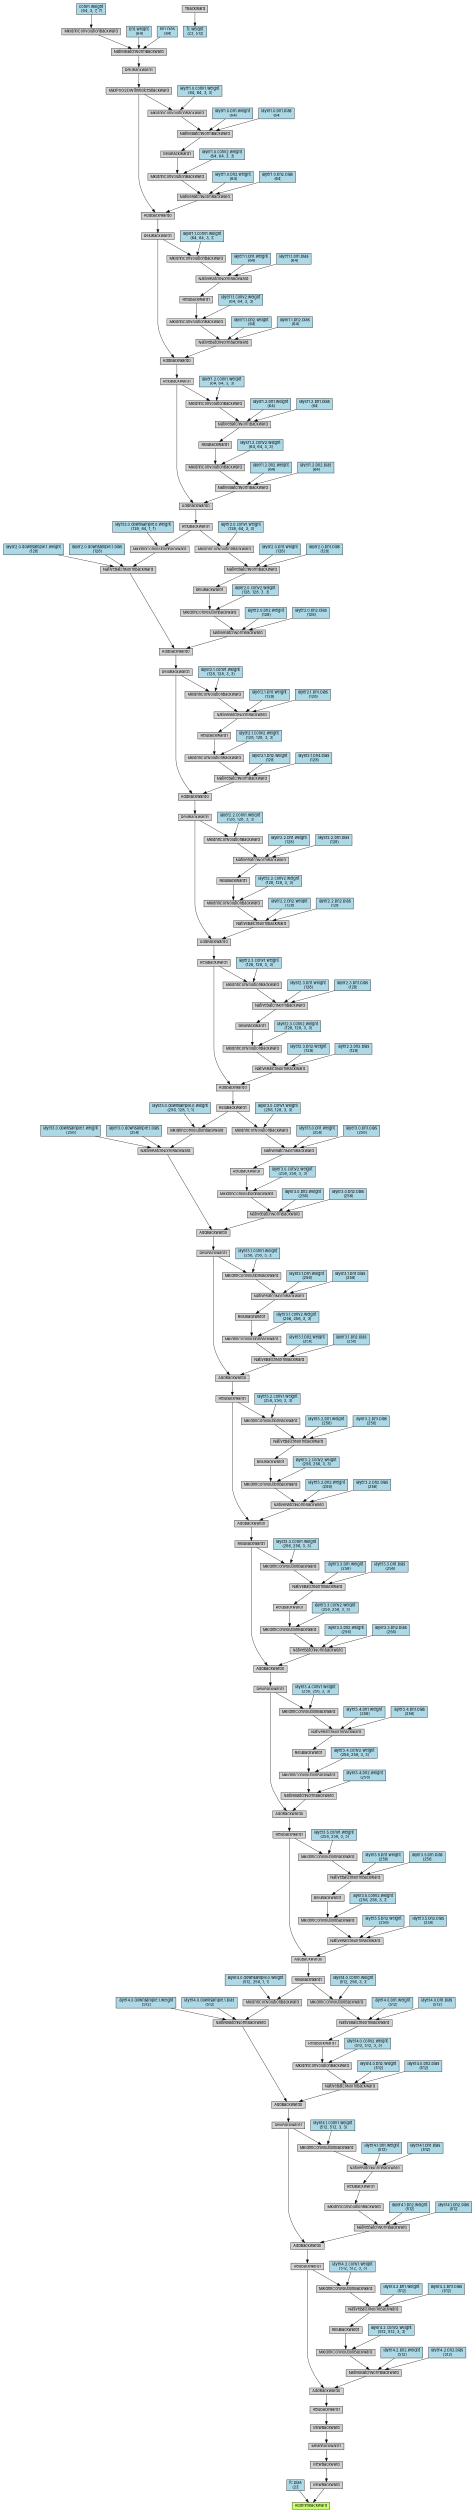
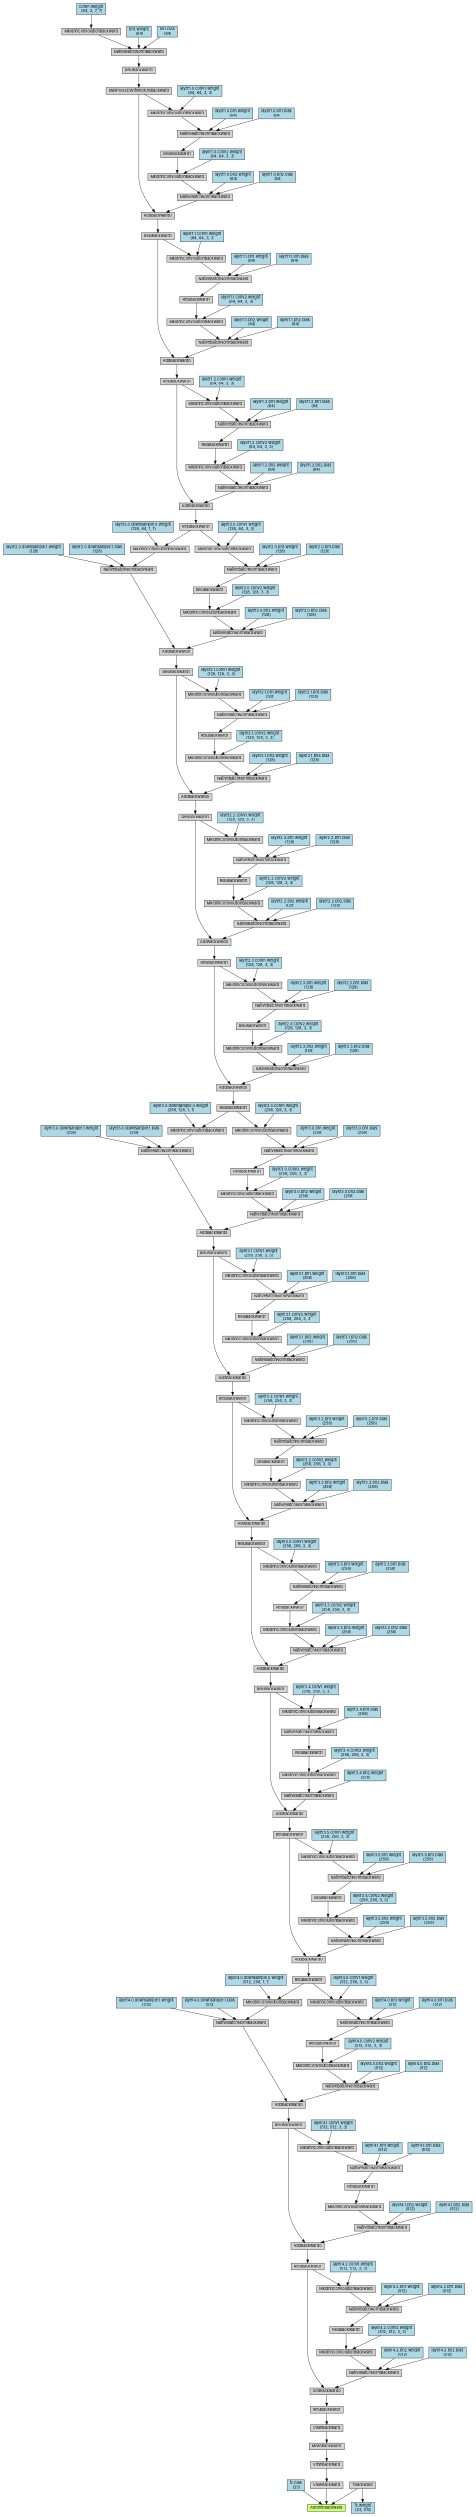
  digraph {
    fontname=Inter
    node [align=left fontname=Inter fontsize=12 ranksep=0.1 shape=box style=filled]
    edge [fontname=Inter]
    n1 [fillcolor=darkolivegreen1 height=0.2 label=AddmmBackward]
    n2 [fillcolor=lightblue height=0.2 label="fc.bias\n (23)"]
    n3 [height=0.2 label=ViewBackward]
    n4 [height=0.2 label=ViewBackward]
    n5 [height=0.2 label=MeanBackward1]
    n6 [height=0.2 label=ViewBackward]
    n7 [height=0.2 label=ReluBackward1]
    n8 [height=0.2 label=AddBackward0]
    n9 [height=0.2 label=NativeBatchNormBackward]
    n10 [height=0.2 label=MkldnnConvolutionBackward]
    n11 [height=0.2 label=ReluBackward1]
    n12 [height=0.2 label=NativeBatchNormBackward]
    n13 [height=0.2 label=MkldnnConvolutionBackward]
    n14 [height=0.2 label=ReluBackward1]
    n15 [height=0.2 label=AddBackward0]
    n16 [height=0.2 label=NativeBatchNormBackward]
    n17 [height=0.2 label=MkldnnConvolutionBackward]
    n18 [height=0.2 label=ReluBackward1]
    n19 [height=0.2 label=NativeBatchNormBackward]
    n20 [height=0.2 label=MkldnnConvolutionBackward]
    n21 [height=0.2 label=ReluBackward1]
    n22 [height=0.2 label=AddBackward0]
    n23 [height=0.2 label=NativeBatchNormBackward]
    n24 [height=0.2 label=MkldnnConvolutionBackward]
    n25 [height=0.2 label=ReluBackward1]
    n26 [height=0.2 label=NativeBatchNormBackward]
    n27 [height=0.2 label=MkldnnConvolutionBackward]
    n28 [height=0.2 label=ReluBackward1]
    n29 [height=0.2 label=MkldnnConvolutionBackward]
    n30 [height=0.2 label=NativeBatchNormBackward]
    n31 [height=0.2 label=AddBackward0]
    n32 [height=0.2 label=NativeBatchNormBackward]
    n33 [height=0.2 label=MkldnnConvolutionBackward]
    n34 [height=0.2 label=ReluBackward1]
    n35 [height=0.2 label=NativeBatchNormBackward]
    n36 [height=0.2 label=MkldnnConvolutionBackward]
    n37 [height=0.2 label=ReluBackward1]
    n38 [height=0.2 label=AddBackward0]
    n39 [height=0.2 label=NativeBatchNormBackward]
    n40 [height=0.2 label=MkldnnConvolutionBackward]
    n41 [height=0.2 label=ReluBackward1]
    n42 [height=0.2 label=NativeBatchNormBackward]
    n43 [height=0.2 label=MkldnnConvolutionBackward]
    n44 [height=0.2 label=ReluBackward1]
    n45 [height=0.2 label=AddBackward0]
    n46 [height=0.2 label=NativeBatchNormBackward]
    n47 [height=0.2 label=MkldnnConvolutionBackward]
    n48 [height=0.2 label=ReluBackward1]
    n49 [height=0.2 label=NativeBatchNormBackward]
    n50 [height=0.2 label=MkldnnConvolutionBackward]
    n51 [height=0.2 label=ReluBackward1]
    n52 [height=0.2 label=AddBackward0]
    n53 [height=0.2 label=NativeBatchNormBackward]
    n54 [height=0.2 label=MkldnnConvolutionBackward]
    n55 [height=0.2 label=ReluBackward1]
    n56 [height=0.2 label=NativeBatchNormBackward]
    n57 [height=0.2 label=MkldnnConvolutionBackward]
    n58 [height=0.2 label=ReluBackward1]
    n59 [height=0.2 label=AddBackward0]
    n60 [height=0.2 label=NativeBatchNormBackward]
    n61 [height=0.2 label=MkldnnConvolutionBackward]
    n62 [height=0.2 label=ReluBackward1]
    n63 [height=0.2 label=NativeBatchNormBackward]
    n64 [height=0.2 label=MkldnnConvolutionBackward]
    n65 [height=0.2 label=ReluBackward1]
    n66 [height=0.2 label=AddBackward0]
    n67 [height=0.2 label=NativeBatchNormBackward]
    n68 [height=0.2 label=MkldnnConvolutionBackward]
    n69 [height=0.2 label=ReluBackward1]
    n70 [height=0.2 label=NativeBatchNormBackward]
    n71 [height=0.2 label=MkldnnConvolutionBackward]
    n72 [height=0.2 label=ReluBackward1]
    n73 [height=0.2 label=MkldnnConvolutionBackward]
    n74 [height=0.2 label=NativeBatchNormBackward]
    n75 [height=0.2 label=AddBackward0]
    n76 [height=0.2 label=NativeBatchNormBackward]
    n77 [height=0.2 label=MkldnnConvolutionBackward]
    n78 [height=0.2 label=ReluBackward1]
    n79 [height=0.2 label=NativeBatchNormBackward]
    n80 [height=0.2 label=MkldnnConvolutionBackward]
    n81 [height=0.2 label=ReluBackward1]
    n82 [height=0.2 label=AddBackward0]
    n83 [height=0.2 label=NativeBatchNormBackward]
    n84 [height=0.2 label=MkldnnConvolutionBackward]
    n85 [height=0.2 label=ReluBackward1]
    n86 [height=0.2 label=NativeBatchNormBackward]
    n87 [height=0.2 label=MkldnnConvolutionBackward]
    n88 [height=0.2 label=ReluBackward1]
    n89 [height=0.2 label=AddBackward0]
    n90 [height=0.2 label=NativeBatchNormBackward]
    n91 [height=0.2 label=MkldnnConvolutionBackward]
    n92 [height=0.2 label=ReluBackward1]
    n93 [height=0.2 label=NativeBatchNormBackward]
    n94 [height=0.2 label=MkldnnConvolutionBackward]
    n95 [height=0.2 label=ReluBackward1]
    n96 [height=0.2 label=AddBackward0]
    n97 [height=0.2 label=NativeBatchNormBackward]
    n98 [height=0.2 label=MkldnnConvolutionBackward]
    n99 [height=0.2 label=ReluBackward1]
    n100 [height=0.2 label=NativeBatchNormBackward]
    n101 [height=0.2 label=MkldnnConvolutionBackward]
    n102 [height=0.2 label=ReluBackward1]
    n103 [height=0.2 label=MkldnnConvolutionBackward]
    n104 [height=0.2 label=NativeBatchNormBackward]
    n105 [height=0.2 label=AddBackward0]
    n106 [height=0.2 label=NativeBatchNormBackward]
    n107 [height=0.2 label=MkldnnConvolutionBackward]
    n108 [height=0.2 label=ReluBackward1]
    n109 [height=0.2 label=NativeBatchNormBackward]
    n110 [height=0.2 label=MkldnnConvolutionBackward]
    n111 [height=0.2 label=ReluBackward1]
    n112 [height=0.2 label=AddBackward0]
    n113 [height=0.2 label=NativeBatchNormBackward]
    n114 [height=0.2 label=MkldnnConvolutionBackward]
    n115 [height=0.2 label=ReluBackward1]
    n116 [height=0.2 label=NativeBatchNormBackward]
    n117 [height=0.2 label=MkldnnConvolutionBackward]
    n118 [height=0.2 label=ReluBackward1]
    n119 [height=0.2 label=AddBackward0]
    n120 [height=0.2 label=NativeBatchNormBackward]
    n121 [height=0.2 label=MkldnnConvolutionBackward]
    n122 [height=0.2 label=ReluBackward1]
    n123 [height=0.2 label=NativeBatchNormBackward]
    n124 [height=0.2 label=MkldnnConvolutionBackward]
    n125 [height=0.2 label=MaxPool2DWithIndicesBackward]
    n126 [height=0.2 label=ReluBackward1]
    n127 [height=0.2 label=NativeBatchNormBackward]
    n128 [height=0.2 label=MkldnnConvolutionBackward]
    n129 [fillcolor=lightblue height=0.2 label="conv1.weight\n (64, 3, 7, 7)"]
    n130 [fillcolor=lightblue height=0.2 label="bn1.weight\n (64)"]
    n131 [fillcolor=lightblue height=0.2 label="bn1.bias\n (64)"]
    n132 [fillcolor=lightblue height=0.2 label="layer1.0.conv1.weight\n (64, 64, 3, 3)"]
    n133 [fillcolor=lightblue height=0.2 label="layer1.0.bn1.weight\n (64)"]
    n134 [fillcolor=lightblue height=0.2 label="layer1.0.bn1.bias\n (64)"]
    n135 [fillcolor=lightblue height=0.2 label="layer1.0.conv2.weight\n (64, 64, 3, 3)"]
    n136 [fillcolor=lightblue height=0.2 label="layer1.0.bn2.weight\n (64)"]
    n137 [fillcolor=lightblue height=0.2 label="layer1.0.bn2.bias\n (64)"]
    n138 [fillcolor=lightblue height=0.2 label="layer1.1.conv1.weight\n (64, 64, 3, 3)"]
    n139 [fillcolor=lightblue height=0.2 label="layer1.1.bn1.weight\n (64)"]
    n140 [fillcolor=lightblue height=0.2 label="layer1.1.bn1.bias\n (64)"]
    n141 [fillcolor=lightblue height=0.2 label="layer1.1.conv2.weight\n (64, 64, 3, 3)"]
    n142 [fillcolor=lightblue height=0.2 label="layer1.1.bn2.weight\n (64)"]
    n143 [fillcolor=lightblue height=0.2 label="layer1.1.bn2.bias\n (64)"]
    n144 [fillcolor=lightblue height=0.2 label="layer1.2.conv1.weight\n (64, 64, 3, 3)"]
    n145 [fillcolor=lightblue height=0.2 label="layer1.2.bn1.weight\n (64)"]
    n146 [fillcolor=lightblue height=0.2 label="layer1.2.bn1.bias\n (64)"]
    n147 [fillcolor=lightblue height=0.2 label="layer1.2.conv2.weight\n (64, 64, 3, 3)"]
    n148 [fillcolor=lightblue height=0.2 label="layer1.2.bn2.weight\n (64)"]
    n149 [fillcolor=lightblue height=0.2 label="layer1.2.bn2.bias\n (64)"]
    n150 [fillcolor=lightblue height=0.2 label="layer2.0.conv1.weight\n (128, 64, 3, 3)"]
    n151 [fillcolor=lightblue height=0.2 label="layer2.0.bn1.weight\n (128)"]
    n152 [fillcolor=lightblue height=0.2 label="layer2.0.bn1.bias\n (128)"]
    n153 [fillcolor=lightblue height=0.2 label="layer2.0.conv2.weight\n (128, 128, 3, 3)"]
    n154 [fillcolor=lightblue height=0.2 label="layer2.0.bn2.weight\n (128)"]
    n155 [fillcolor=lightblue height=0.2 label="layer2.0.bn2.bias\n (128)"]
    n156 [fillcolor=lightblue height=0.2 label="layer2.0.downsample.0.weight\n (128, 64, 1, 1)"]
    n157 [fillcolor=lightblue height=0.2 label="layer2.0.downsample.1.weight\n (128)"]
    n158 [fillcolor=lightblue height=0.2 label="layer2.0.downsample.1.bias\n (128)"]
    n159 [fillcolor=lightblue height=0.2 label="layer2.1.conv1.weight\n (128, 128, 3, 3)"]
    n160 [fillcolor=lightblue height=0.2 label="layer2.1.bn1.weight\n (128)"]
    n161 [fillcolor=lightblue height=0.2 label="layer2.1.bn1.bias\n (128)"]
    n162 [fillcolor=lightblue height=0.2 label="layer2.1.conv2.weight\n (128, 128, 3, 3)"]
    n163 [fillcolor=lightblue height=0.2 label="layer2.1.bn2.weight\n (128)"]
    n164 [fillcolor=lightblue height=0.2 label="layer2.1.bn4.bias\n (128)"]
    n165 [fillcolor=lightblue height=0.2 label="layer2.2.conv1.weight\n (128, 128, 3, 3)"]
    n166 [fillcolor=lightblue height=0.2 label="layer2.2.bn1.weight\n (128)"]
    n167 [fillcolor=lightblue height=0.2 label="layer2.2.bn1.bias\n (128)"]
    n168 [fillcolor=lightblue height=0.2 label="layer2.2.conv2.weight\n (128, 128, 3, 3)"]
    n169 [fillcolor=lightblue height=0.2 label="layer2.2.bn2.weight\n (128)"]
    n170 [fillcolor=lightblue height=0.2 label="layer2.2.bn2.bias\n (128)"]
    n171 [fillcolor=lightblue height=0.2 label="layer2.3.conv1.weight\n (128, 128, 3, 3)"]
    n172 [fillcolor=lightblue height=0.2 label="layer2.3.bn1.weight\n (128)"]
    n173 [fillcolor=lightblue height=0.2 label="layer2.3.bn1.bias\n (128)"]
    n174 [fillcolor=lightblue height=0.2 label="layer2.3.conv2.weight\n (128, 128, 3, 3)"]
    n175 [fillcolor=lightblue height=0.2 label="layer2.3.bn2.weight\n (128)"]
    n176 [fillcolor=lightblue height=0.2 label="layer2.3.bn2.bias\n (128)"]
    n177 [fillcolor=lightblue height=0.2 label="layer3.0.conv1.weight\n (256, 128, 3, 3)"]
    n178 [fillcolor=lightblue height=0.2 label="layer3.0.bn1.weight\n (256)"]
    n179 [fillcolor=lightblue height=0.2 label="layer3.0.bn1.bias\n (256)"]
    n180 [fillcolor=lightblue height=0.2 label="layer3.0.conv2.weight\n (256, 256, 3, 3)"]
    n181 [fillcolor=lightblue height=0.2 label="layer3.0.bn2.weight\n (256)"]
    n182 [fillcolor=lightblue height=0.2 label="layer3.0.bn2.bias\n (256)"]
    n183 [fillcolor=lightblue height=0.2 label="layer3.0.downsample.0.weight\n (256, 128, 1, 1)"]
    n184 [fillcolor=lightblue height=0.2 label="layer3.0.downsample.1.weight\n (256)"]
    n185 [fillcolor=lightblue height=0.2 label="layer3.0.downsample.1.bias\n (256)"]
    n186 [fillcolor=lightblue height=0.2 label="layer3.1.conv1.weight\n (256, 256, 3, 3)"]
    n187 [fillcolor=lightblue height=0.2 label="layer3.1.bn1.weight\n (256)"]
    n188 [fillcolor=lightblue height=0.2 label="layer3.1.bn1.bias\n (256)"]
    n189 [fillcolor=lightblue height=0.2 label="layer3.1.conv2.weight\n (256, 256, 3, 3)"]
    n190 [fillcolor=lightblue height=0.2 label="layer3.1.bn2.weight\n (256)"]
    n191 [fillcolor=lightblue height=0.2 label="layer3.1.bn2.bias\n (256)"]
    n192 [fillcolor=lightblue height=0.2 label="layer3.2.conv1.weight\n (256, 256, 3, 3)"]
    n193 [fillcolor=lightblue height=0.2 label="layer3.2.bn1.weight\n (256)"]
    n194 [fillcolor=lightblue height=0.2 label="layer3.2.bn1.bias\n (256)"]
    n195 [fillcolor=lightblue height=0.2 label="layer3.2.conv2.weight\n (256, 256, 3, 3)"]
    n196 [fillcolor=lightblue height=0.2 label="layer3.2.bn2.weight\n (256)"]
    n197 [fillcolor=lightblue height=0.2 label="layer3.2.bn2.bias\n (256)"]
    n198 [fillcolor=lightblue height=0.2 label="layer3.3.conv1.weight\n (256, 256, 3, 3)"]
    n199 [fillcolor=lightblue height=0.2 label="layer3.3.bn1.weight\n (256)"]
    n200 [fillcolor=lightblue height=0.2 label="layer3.3.bn1.bias\n (256)"]
    n201 [fillcolor=lightblue height=0.2 label="layer3.3.conv2.weight\n (256, 256, 3, 3)"]
    n202 [fillcolor=lightblue height=0.2 label="layer3.3.bn2.weight\n (256)"]
    n203 [fillcolor=lightblue height=0.2 label="layer3.3.bn2.bias\n (256)"]
    n204 [fillcolor=lightblue height=0.2 label="layer3.4.conv1.weight\n (256, 256, 3, 3)"]
-   n205 [fillcolor=lightblue height=0.2 label="layer3.4.bn1.weight\n (256)"]
    n206 [fillcolor=lightblue height=0.2 label="layer3.4.bn1.bias\n (256)"]
    n207 [fillcolor=lightblue height=0.2 label="layer3.4.conv2.weight\n (256, 256, 3, 3)"]
    n208 [fillcolor=lightblue height=0.2 label="layer3.4.bn2.weight\n (256)"]
    n209 [fillcolor=lightblue height=0.2 label="layer3.5.conv1.weight\n (256, 256, 3, 3)"]
    n210 [fillcolor=lightblue height=0.2 label="layer3.5.bn1.weight\n (256)"]
    n211 [fillcolor=lightblue height=0.2 label="layer3.5.bn1.bias\n (256)"]
    n212 [fillcolor=lightblue height=0.2 label="layer3.5.conv2.weight\n (256, 256, 3, 3)"]
    n213 [fillcolor=lightblue height=0.2 label="layer3.5.bn2.weight\n (256)"]
    n214 [fillcolor=lightblue height=0.2 label="layer3.5.bn2.bias\n (256)"]
    n215 [fillcolor=lightblue height=0.2 label="layer4.0.conv1.weight\n (512, 256, 3, 3)"]
    n216 [fillcolor=lightblue height=0.2 label="layer4.0.bn1.weight\n (512)"]
    n217 [fillcolor=lightblue height=0.2 label="layer4.0.bn1.bias\n (512)"]
    n218 [fillcolor=lightblue height=0.2 label="layer4.0.conv2.weight\n (512, 512, 3, 3)"]
    n219 [fillcolor=lightblue height=0.2 label="layer4.0.bn2.weight\n (512)"]
    n220 [fillcolor=lightblue height=0.2 label="layer4.0.bn2.bias\n (512)"]
    n221 [fillcolor=lightblue height=0.2 label="layer4.0.downsample.0.weight\n (512, 256, 1, 1)"]
    n222 [fillcolor=lightblue height=0.2 label="layer4.0.downsample.1.weight\n (512)"]
    n223 [fillcolor=lightblue height=0.2 label="layer4.0.downsample.1.bias\n (512)"]
    n224 [fillcolor=lightblue height=0.2 label="layer4.1.conv1.weight\n (512, 512, 3, 3)"]
    n225 [fillcolor=lightblue height=0.2 label="layer4.1.bn1.weight\n (512)"]
    n226 [fillcolor=lightblue height=0.2 label="layer4.1.bn1.bias\n (512)"]
    n227 [fillcolor=lightblue height=0.2 label="layer4.1.bn2.weight\n (512)"]
    n228 [fillcolor=lightblue height=0.2 label="layer4.1.bn2.bias\n (512)"]
    n229 [fillcolor=lightblue height=0.2 label="layer4.2.conv1.weight\n (512, 512, 3, 3)"]
    n230 [fillcolor=lightblue height=0.2 label="layer4.2.bn1.weight\n (512)"]
    n231 [fillcolor=lightblue height=0.2 label="layer4.2.bn1.bias\n (512)"]
    n232 [fillcolor=lightblue height=0.2 label="layer4.2.conv2.weight\n (512, 512, 3, 3)"]
    n233 [fillcolor=lightblue height=0.2 label="layer4.2.bn2.weight\n (512)"]
    n234 [fillcolor=lightblue height=0.2 label="layer4.2.bn2.bias\n (512)"]
    n235 [height=0.2 label=TBackward]
    n236 [fillcolor=lightblue height=0.2 label="fc.weight\n (23, 512)"]
    n2 -> n1
    n3 -> n1
    n4 -> n3
    n5 -> n4
    n6 -> n5
    n7 -> n6
    n8 -> n7
    n9 -> n8
    n10 -> n9
    n11 -> n10
    n12 -> n11
    n13 -> n12
    n14 -> n8
    n14 -> n13
    n15 -> n14
    n16 -> n15
    n17 -> n16
    n18 -> n17
    n19 -> n18
    n20 -> n19
    n21 -> n15
    n21 -> n20
    n22 -> n21
    n23 -> n22
    n24 -> n23
    n25 -> n24
    n26 -> n25
    n27 -> n26
    n28 -> n27
    n28 -> n29
    n29 -> n30
    n30 -> n22
    n31 -> n28
    n32 -> n31
    n33 -> n32
    n34 -> n33
    n35 -> n34
    n36 -> n35
    n37 -> n31
    n37 -> n36
    n38 -> n37
    n39 -> n38
    n40 -> n39
    n41 -> n40
    n42 -> n41
    n43 -> n42
    n44 -> n38
    n44 -> n43
    n45 -> n44
    n46 -> n45
    n47 -> n46
    n48 -> n47
    n49 -> n48
    n50 -> n49
    n51 -> n45
    n51 -> n50
    n52 -> n51
    n53 -> n52
    n54 -> n53
    n55 -> n54
    n56 -> n55
    n57 -> n56
    n58 -> n52
    n58 -> n57
    n59 -> n58
    n60 -> n59
    n61 -> n60
    n62 -> n61
    n63 -> n62
    n64 -> n63
    n65 -> n59
    n65 -> n64
    n66 -> n65
    n67 -> n66
    n68 -> n67
    n69 -> n68
    n70 -> n69
    n71 -> n70
    n72 -> n71
    n72 -> n73
    n73 -> n74
    n74 -> n66
    n75 -> n72
    n76 -> n75
    n77 -> n76
    n78 -> n77
    n79 -> n78
    n80 -> n79
    n81 -> n75
    n81 -> n80
    n82 -> n81
    n83 -> n82
    n84 -> n83
    n85 -> n84
    n86 -> n85
    n87 -> n86
    n88 -> n82
    n88 -> n87
    n89 -> n88
    n90 -> n89
    n91 -> n90
    n92 -> n91
    n93 -> n92
    n94 -> n93
    n95 -> n89
    n95 -> n94
    n96 -> n95
    n97 -> n96
    n98 -> n97
    n99 -> n98
    n100 -> n99
    n101 -> n100
    n102 -> n101
    n102 -> n103
    n103 -> n104
    n104 -> n96
    n105 -> n102
    n106 -> n105
    n107 -> n106
    n108 -> n107
    n109 -> n108
    n110 -> n109
    n111 -> n105
    n111 -> n110
    n112 -> n111
    n113 -> n112
    n114 -> n113
    n115 -> n114
    n116 -> n115
    n117 -> n116
    n118 -> n112
    n118 -> n117
    n119 -> n118
    n120 -> n119
    n121 -> n120
    n122 -> n121
    n123 -> n122
    n124 -> n123
    n125 -> n119
    n125 -> n124
    n126 -> n125
    n127 -> n126
    n128 -> n127
    n129 -> n128
    n130 -> n127
    n131 -> n127
    n132 -> n124
    n133 -> n123
    n134 -> n123
    n135 -> n121
    n136 -> n120
    n137 -> n120
    n138 -> n117
    n139 -> n116
    n140 -> n116
    n141 -> n114
    n142 -> n113
    n143 -> n113
    n144 -> n110
    n145 -> n109
    n146 -> n109
    n147 -> n107
    n148 -> n106
    n149 -> n106
    n150 -> n101
    n151 -> n100
    n152 -> n100
    n153 -> n98
    n154 -> n97
    n155 -> n97
    n156 -> n103
    n157 -> n104
    n158 -> n104
    n159 -> n94
    n160 -> n93
    n161 -> n93
    n162 -> n91
    n163 -> n90
    n164 -> n90
    n165 -> n87
    n166 -> n86
    n167 -> n86
    n168 -> n84
    n169 -> n83
    n170 -> n83
    n171 -> n80
    n172 -> n79
    n173 -> n79
    n174 -> n77
    n175 -> n76
    n176 -> n76
    n177 -> n71
    n178 -> n70
    n179 -> n70
    n180 -> n68
    n181 -> n67
    n182 -> n67
    n183 -> n73
    n184 -> n74
    n185 -> n74
    n186 -> n64
    n187 -> n63
    n188 -> n63
    n189 -> n61
    n190 -> n60
    n191 -> n60
    n192 -> n57
    n193 -> n56
    n194 -> n56
    n195 -> n54
    n196 -> n53
    n197 -> n53
    n198 -> n50
    n199 -> n49
    n200 -> n49
    n201 -> n47
    n202 -> n46
    n203 -> n46
    n204 -> n43
-   n205 -> n42
    n206 -> n42
    n207 -> n40
    n208 -> n39
    n209 -> n36
    n210 -> n35
    n211 -> n35
    n212 -> n33
    n213 -> n32
    n214 -> n32
    n215 -> n27
    n216 -> n26
    n217 -> n26
    n218 -> n24
    n219 -> n23
    n220 -> n23
    n221 -> n29
    n222 -> n30
    n223 -> n30
    n224 -> n20
    n225 -> n19
    n226 -> n19
    n227 -> n16
    n228 -> n16
    n229 -> n13
    n230 -> n12
    n231 -> n12
    n232 -> n10
    n233 -> n9
    n234 -> n9
+   n235 -> n1
    n235 -> n236
  }
